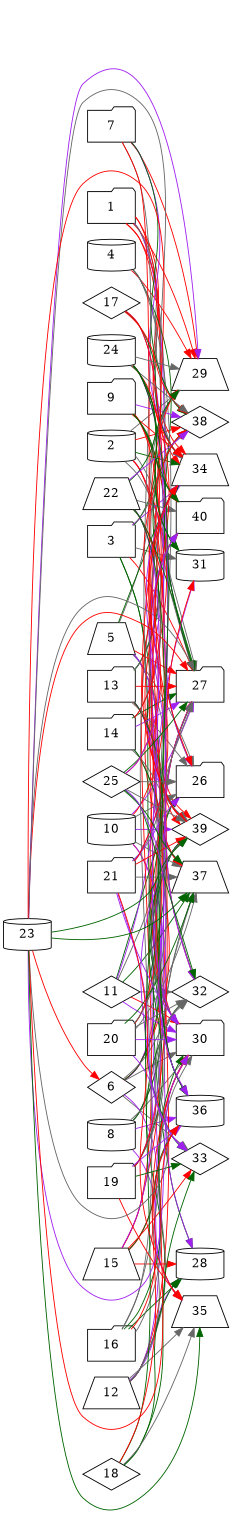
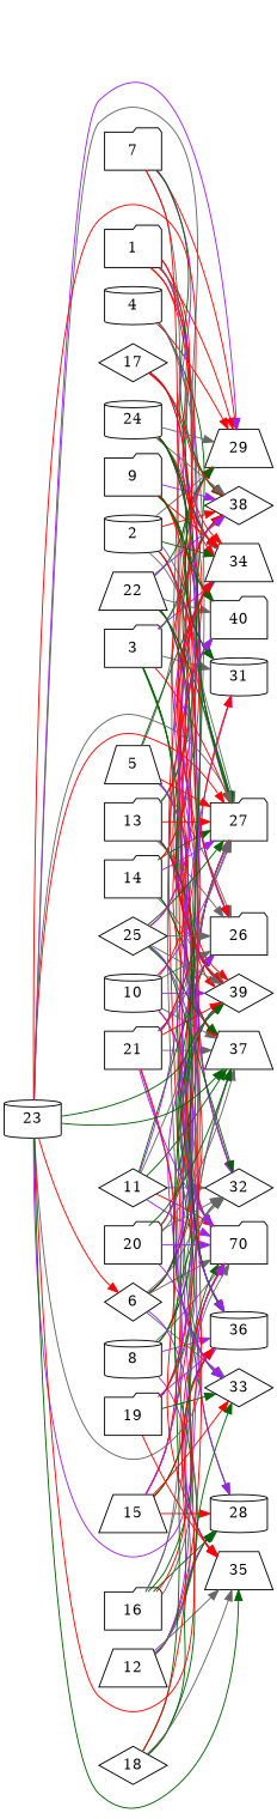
  digraph {
    rankdir=LR
    node [alpha=0.09 shape=folder]
    edge [color=gray40]
    1 [alpha=0.20 expect_size=22190080]
    26 [alpha=0.20 expect_size=25260032]
    27 [alpha=0.17 expect_size=7634944]
    29 [alpha=0.08 expect_size=50989056 shape=trapezium]
    34 [alpha=0.15 expect_size=5816320 shape=trapezium]
    38 [alpha=0.11 expect_size=7698432 shape=diamond]
    39 [alpha=0.20 expect_size=52051968 shape=diamond]
    2 [alpha=0.11 expect_size=40121344 shape=cylinder]
    32 [expect_size=14701568 shape=diamond]
    37 [alpha=0.07 expect_size=15176704 shape=trapezium]
    3 [expect_size=11610112]
    28 [alpha=0.19 expect_size=14915584 shape=cylinder]
-   30 [alpha=0.07 expect_size=26176512]
+   30 [alpha=0.07 expect_size=26176512 label=70]
    31 [alpha=0.08 expect_size=39888896 shape=cylinder]
    4 [alpha=0.18 expect_size=37004288 shape=cylinder]
    36 [alpha=0.17 expect_size=16027648 shape=cylinder]
    5 [alpha=0.17 expect_size=14038016 shape=trapezium]
    6 [alpha=0.04 expect_size=5709824 shape=diamond]
    33 [alpha=0.02 expect_size=32678912 shape=diamond]
    35 [alpha=0.08 expect_size=13063168 shape=trapezium]
    7 [alpha=0.15 expect_size=49613824]
    8 [expect_size=16518144 shape=cylinder]
    9 [alpha=0.19 expect_size=23132160]
    40 [alpha=0.11 expect_size=24571904]
    10 [alpha=0.02 expect_size=27691008 shape=cylinder]
    11 [alpha=0.02 expect_size=8091648 shape=diamond]
    12 [alpha=0.13 expect_size=7071744 shape=trapezium]
    13 [alpha=0.12 expect_size=32885760]
    14 [alpha=0.07 expect_size=7139328]
    15 [alpha=0.10 expect_size=50680832 shape=trapezium]
    16 [alpha=0.13 expect_size=43935744]
    17 [alpha=0.03 expect_size=5620736 shape=diamond]
    18 [alpha=0.15 expect_size=41005056 shape=diamond]
    19 [expect_size=14754816]
    20 [alpha=0.06 expect_size=12085248]
    21 [expect_size=16221184]
    22 [alpha=0.08 expect_size=20196352 shape=trapezium]
    23 [expect_size=51676160 shape=cylinder]
    24 [alpha=0.03 expect_size=33127424 shape=cylinder]
    25 [alpha=0.01 expect_size=49016832 shape=diamond]
    1 -> 26
    1 -> 27 [color=purple]
    1 -> 29 [color=red]
    1 -> 34 [color=red]
    1 -> 34 [color=red]
    1 -> 38
    1 -> 39 [color=red]
    1 -> 39 [color=red]
    2 -> 27
    2 -> 27
    2 -> 29
    2 -> 34 [color=darkgreen]
    2 -> 38 [color=red]
    2 -> 39 [color=purple]
    2 -> 32 [color=red]
    2 -> 37 [color=red]
    3 -> 27 [color=red]
    3 -> 29 [color=darkgreen]
    3 -> 34 [color=purple]
    3 -> 38
+   3 -> 39 [color=darkgreen]
    3 -> 28 [color=darkgreen]
    3 -> 30 [color=darkgreen]
    3 -> 31
    4 -> 27 [color=darkgreen]
    4 -> 29 [color=red]
    4 -> 34
    4 -> 36
    5 -> 26
    5 -> 27 [color=red]
    5 -> 29
    5 -> 34 [color=darkgreen]
    5 -> 39 [color=purple]
    5 -> 32
    5 -> 37 [color=purple]
    6 -> 26 [color=red]
    6 -> 27 [color=red]
    6 -> 34 [color=purple]
    6 -> 39 [color=darkgreen]
    6 -> 32
    6 -> 30
    6 -> 33
    6 -> 35 [color=purple]
    7 -> 29 [color=red]
    7 -> 34 [color=purple]
    7 -> 38 [color=darkgreen]
    7 -> 39
    7 -> 30 [color=red]
    8 -> 26
    8 -> 34
    8 -> 39 [color=darkgreen]
    8 -> 30
    8 -> 36 [color=purple]
    8 -> 35 [color=purple]
    9 -> 27 [color=darkgreen]
    9 -> 34 [color=red]
    9 -> 38 [color=purple]
    9 -> 39 [color=red]
    9 -> 30 [color=red]
    9 -> 31 [color=darkgreen]
    9 -> 40 [color=darkgreen]
    10 -> 26
    10 -> 27 [color=purple]
    10 -> 34 [color=red]
    10 -> 39 [color=purple]
    10 -> 37
    10 -> 30 [color=red]
    10 -> 36 [color=purple]
    11 -> 26 [color=darkgreen]
    11 -> 39
    11 -> 32
    11 -> 37 [color=darkgreen]
    11 -> 30 [color=purple]
    11 -> 30 [color=red]
    11 -> 31 [color=purple]
    12 -> 27 [color=red]
    12 -> 39 [color=purple]
    12 -> 32 [color=darkgreen]
    12 -> 28 [color=purple]
    12 -> 30
    12 -> 36
    12 -> 35
    13 -> 26
    13 -> 27 [color=red]
    13 -> 29
    13 -> 38 [color=darkgreen]
    13 -> 39 [color=red]
    13 -> 37
    13 -> 28 [color=purple]
    13 -> 30 [color=darkgreen]
    13 -> 40
    14 -> 27 [color=purple]
    14 -> 27 [color=darkgreen]
    14 -> 38
    14 -> 39
    14 -> 30
    14 -> 33 [color=darkgreen]
    14 -> 40 [color=red]
    15 -> 27 [color=red]
    15 -> 34 [color=red]
    15 -> 39 [color=purple]
    15 -> 28 [color=red]
    15 -> 30 [color=red]
    15 -> 36 [color=darkgreen]
    15 -> 33 [color=red]
    16 -> 37
    16 -> 28 [color=darkgreen]
    16 -> 30
    16 -> 30 [color=darkgreen]
    16 -> 36 [color=red]
    16 -> 40
    17 -> 26 [color=purple]
    17 -> 34 [color=darkgreen]
    17 -> 38 [color=red]
    17 -> 37 [color=red]
    18 -> 39 [color=darkgreen]
    18 -> 28 [color=darkgreen]
    18 -> 30 [color=red]
    18 -> 33 [color=darkgreen]
    18 -> 35
    19 -> 27 [color=purple]
    19 -> 39 [color=darkgreen]
-   19 -> 32
    19 -> 37
    19 -> 31 [color=red]
    19 -> 36 [color=purple]
    19 -> 33 [color=darkgreen]
    19 -> 35 [color=red]
    20 -> 27
    20 -> 29 [color=red]
    20 -> 39
    20 -> 32
    20 -> 37
    20 -> 37 [color=darkgreen]
    20 -> 30 [color=purple]
    20 -> 33 [color=purple]
    21 -> 26 [color=purple]
    21 -> 27
    21 -> 34 [color=purple]
    21 -> 38 [color=red]
    21 -> 39 [color=red]
    21 -> 37
    21 -> 30 [color=purple]
    21 -> 33 [color=purple]
    21 -> 35 [color=red]
    22 -> 26 [color=red]
    22 -> 27 [color=darkgreen]
    22 -> 29 [color=darkgreen]
    22 -> 38 [color=purple]
    22 -> 30 [color=purple]
    22 -> 36 [color=darkgreen]
    22 -> 40
    23 -> 27 [color=red]
    23 -> 27
    23 -> 29 [color=purple]
    23 -> 34
    23 -> 39 [color=darkgreen]
    23 -> 32
    23 -> 37 [color=darkgreen]
    23 -> 30 [color=purple]
    23 -> 36 [color=red]
    23 -> 6 [color=red]
    23 -> 35 [color=darkgreen]
    23 -> 40 [color=red]
    24 -> 29
    24 -> 34 [color=red]
    24 -> 38
    24 -> 39 [color=red]
    24 -> 32 [color=purple]
    24 -> 31 [color=darkgreen]
    24 -> 36 [color=darkgreen]
    24 -> 40 [color=darkgreen]
    25 -> 26
    25 -> 27 [color=darkgreen]
    25 -> 34 [color=red]
    25 -> 39
    25 -> 32 [color=darkgreen]
    25 -> 37 [color=darkgreen]
    25 -> 36 [color=purple]
    25 -> 40 [color=purple]
  }
